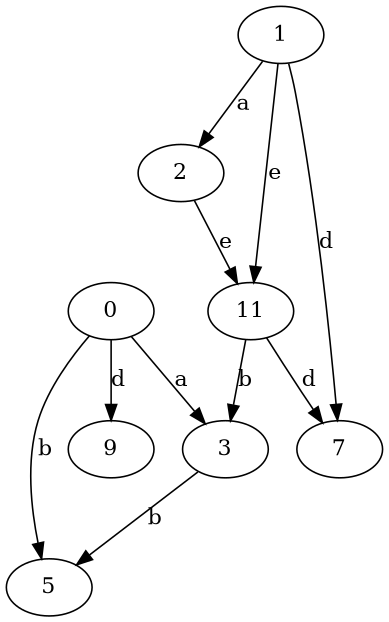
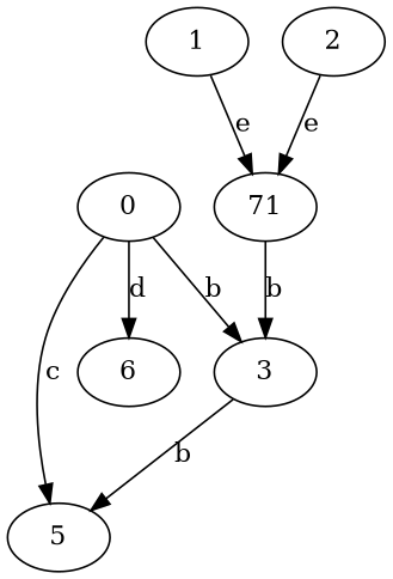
  strict digraph {
    0
    3
    5
-   6 [label=9]
+   6
    1
    2
-   7
-   11
-   0 -> 3 [label=a]
-   0 -> 5 [label=b]
+   11 [label=71]
+   0 -> 3 [label=b]
+   0 -> 5 [label=c]
    0 -> 6 [label=d]
    3 -> 5 [label=b]
-   1 -> 2 [label=a]
-   1 -> 7 [label=d]
    1 -> 11 [label=e]
    2 -> 11 [label=e]
    11 -> 3 [label=b]
-   11 -> 7 [label=d]
  }
